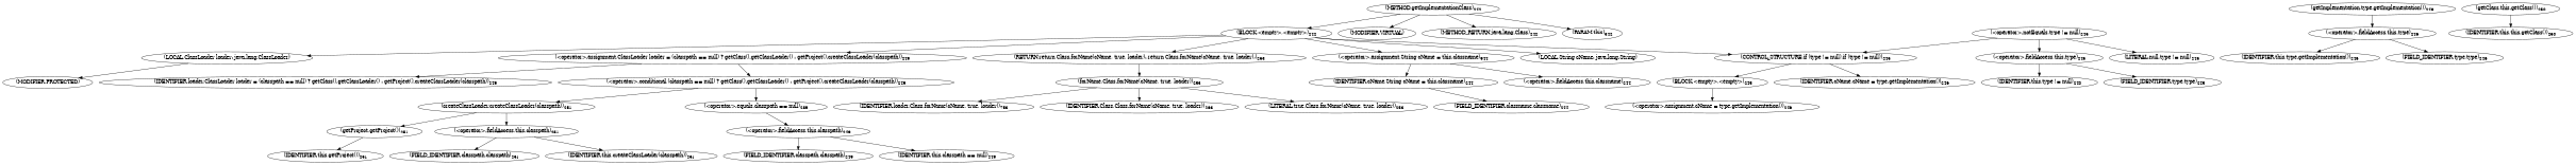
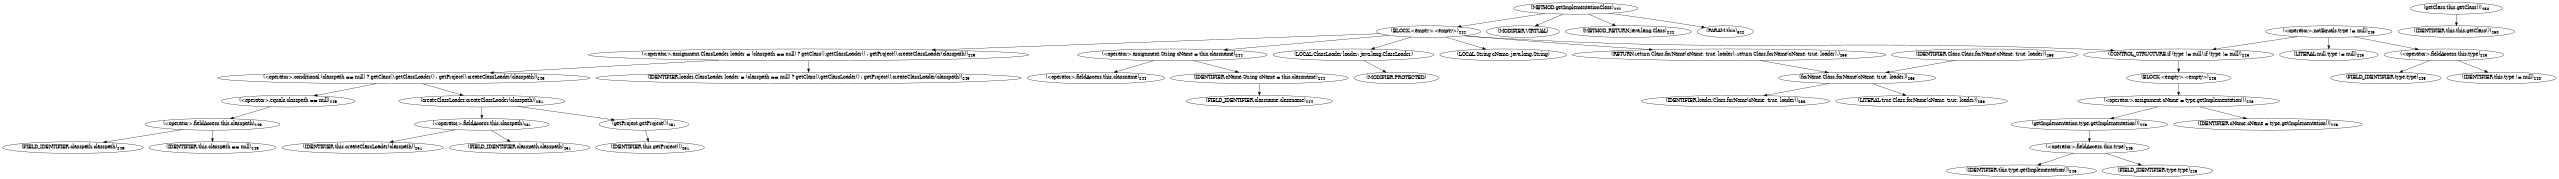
  digraph {
    n1 [label=<(METHOD,getImplementationClass)<SUB>242</SUB>>]
    n2 [label=<(PARAM,this)<SUB>342</SUB>>]
    n3 [label=<(BLOCK,&lt;empty&gt;,&lt;empty&gt;)<SUB>242</SUB>>]
    n4 [label=<(MODIFIER,VIRTUAL)>]
    n5 [label=<(METHOD_RETURN,java.lang.Class)<SUB>242</SUB>>]
    n6 [label=<(LOCAL,String cName: java.lang.String)>]
-   n7 [label=<(&lt;operator&gt;.assignment,String cName = this.classname)<SUB>944</SUB>>]
+   n7 [label=<(&lt;operator&gt;.assignment,String cName = this.classname)<SUB>244</SUB>>]
    n8 [label=<(CONTROL_STRUCTURE,if (type != null),if (type != null))<SUB>245</SUB>>]
    n9 [label=<(LOCAL,ClassLoader loader: java.lang.ClassLoader)>]
    n10 [label=<(&lt;operator&gt;.assignment,ClassLoader loader = (classpath == null) ? getClass().getClassLoader() : getProject().createClassLoader(classpath))<SUB>249</SUB>>]
    n11 [label=<(RETURN,return Class.forName(cName, true, loader);,return Class.forName(cName, true, loader);)<SUB>253</SUB>>]
    n12 [label=<(MODIFIER,PROTECTED)>]
    n13 [label=<(IDENTIFIER,cName,String cName = this.classname)<SUB>244</SUB>>]
    n14 [label=<(&lt;operator&gt;.fieldAccess,this.classname)<SUB>244</SUB>>]
    n15 [label=<(BLOCK,&lt;empty&gt;,&lt;empty&gt;)<SUB>245</SUB>>]
    n16 [label=<(IDENTIFIER,loader,ClassLoader loader = (classpath == null) ? getClass().getClassLoader() : getProject().createClassLoader(classpath))<SUB>249</SUB>>]
    n17 [label=<(&lt;operator&gt;.conditional,(classpath == null) ? getClass().getClassLoader() : getProject().createClassLoader(classpath))<SUB>249</SUB>>]
    n18 [label=<(forName,Class.forName(cName, true, loader))<SUB>253</SUB>>]
    n19 [label=<(FIELD_IDENTIFIER,classname,classname)<SUB>244</SUB>>]
    n20 [label=<(&lt;operator&gt;.notEquals,type != null)<SUB>245</SUB>>]
    n21 [label=<(&lt;operator&gt;.fieldAccess,this.type)<SUB>245</SUB>>]
    n22 [label=<(LITERAL,null,type != null)<SUB>245</SUB>>]
    n23 [label=<(&lt;operator&gt;.assignment,cName = type.getImplementation())<SUB>246</SUB>>]
    n24 [label=<(IDENTIFIER,this,type != null)<SUB>240</SUB>>]
    n25 [label=<(FIELD_IDENTIFIER,type,type)<SUB>245</SUB>>]
    n26 [label=<(IDENTIFIER,cName,cName = type.getImplementation())<SUB>246</SUB>>]
    n27 [label=<(getImplementation,type.getImplementation())<SUB>246</SUB>>]
    n28 [label=<(&lt;operator&gt;.fieldAccess,this.type)<SUB>246</SUB>>]
    n29 [label=<(IDENTIFIER,this,type.getImplementation())<SUB>246</SUB>>]
    n30 [label=<(FIELD_IDENTIFIER,type,type)<SUB>246</SUB>>]
-   n31 [label=<(&lt;operator&gt;.equals,classpath == null)<SUB>289</SUB>>]
+   n31 [label=<(&lt;operator&gt;.equals,classpath == null)<SUB>249</SUB>>]
    n32 [label=<(createClassLoader,createClassLoader(classpath))<SUB>251</SUB>>]
    n33 [label=<(&lt;operator&gt;.fieldAccess,this.classpath)<SUB>249</SUB>>]
    n34 [label=<(getProject,getProject())<SUB>251</SUB>>]
    n35 [label=<(&lt;operator&gt;.fieldAccess,this.classpath)<SUB>251</SUB>>]
    n36 [label=<(IDENTIFIER,this,classpath == null)<SUB>249</SUB>>]
    n37 [label=<(FIELD_IDENTIFIER,classpath,classpath)<SUB>249</SUB>>]
    n38 [label=<(getClass,this.getClass())<SUB>250</SUB>>]
    n39 [label=<(IDENTIFIER,this,this.getClass())<SUB>250</SUB>>]
    n40 [label=<(IDENTIFIER,this,getProject())<SUB>251</SUB>>]
    n41 [label=<(IDENTIFIER,this,createClassLoader(classpath))<SUB>251</SUB>>]
    n42 [label=<(FIELD_IDENTIFIER,classpath,classpath)<SUB>251</SUB>>]
    n43 [label=<(IDENTIFIER,Class,Class.forName(cName, true, loader))<SUB>263</SUB>>]
    n44 [label=<(LITERAL,true,Class.forName(cName, true, loader))<SUB>253</SUB>>]
-   n45 [label=<(IDENTIFIER,loader,Class.forName(cName, true, loader))<SUB>753</SUB>>]
+   n45 [label=<(IDENTIFIER,loader,Class.forName(cName, true, loader))<SUB>253</SUB>>]
    n1 -> n2
    n1 -> n3
    n1 -> n4
    n1 -> n5
    n3 -> n6
    n3 -> n7
    n3 -> n8
    n3 -> n9
    n3 -> n10
    n3 -> n11
    n7 -> n13
    n7 -> n14
    n8 -> n15
    n9 -> n12
    n10 -> n16
    n10 -> n17
    n11 -> n18
    n13 -> n19
    n15 -> n23
    n17 -> n31
    n17 -> n32
-   n18 -> n43
+   n43 -> n18
    n18 -> n44
    n18 -> n45
    n20 -> n8
    n20 -> n21
    n20 -> n22
    n21 -> n24
    n21 -> n25
-   n8 -> n26
+   n23 -> n26
+   n23 -> n27
    n27 -> n28
    n28 -> n29
    n28 -> n30
    n31 -> n33
    n32 -> n34
    n32 -> n35
    n33 -> n36
    n33 -> n37
    n34 -> n40
    n35 -> n41
    n35 -> n42
    n38 -> n39
  }
